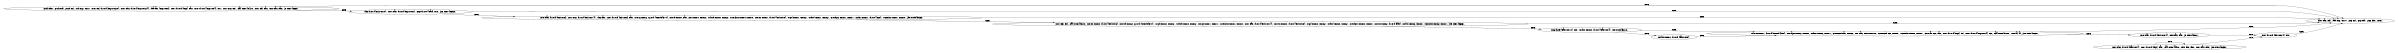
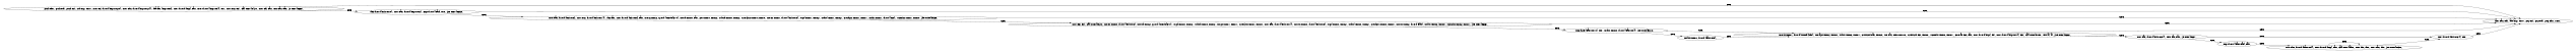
  digraph {
    rankdir=LR
    n1 [label="'push ebx', 'push edi', 'push esi', 'sub esp, 0x10', 'mov esi, dword [esp+0x20]', 'mov edx, dword [esp+0x24]', 'lea eax, [esp+0xc]', 'mov dword [esp], eax', 'mov dword [esp+0x4], 0x1', 'mov ecx, esi', 'call 0x804e420', 'mov edi, eax', 'test eax, eax', 'je 0x804e668', "]
    n2 [label="'mov eax, edi', 'add esp, 0x10', 'pop esi', 'pop edi', 'pop ebx', 'retn', "]
    n3 [label="'dec dword [esi+0x10]', 'mov eax, dword [esp+0xc]', 'cmp dword [eax], 0x0', 'jne 0x804e668', "]
    n4 [label="'mov eax, dword [esi+0xc]', 'mov ecx, dword [esi+0x14]', 'dec eax', 'mov dword [esi+0xc], eax', 'movq xmm2, qword [0x8054370]', 'movd xmm0, eax', 'por xmm0, xmm2', 'subsd xmm0, xmm2', 'cvtsd2ss xmm0, xmm0', 'movss xmm1, dword [esi+0x8]', 'orpd xmm1, xmm2', 'subsd xmm1, xmm2', 'cvtsd2ss xmm1, xmm1', 'mulss xmm1, dword [ecx]', 'ucomiss xmm1, xmm0', 'jbe 0x804e668', "]
    n5 [label="'mov ecx, esi', 'call 0x804de20', 'movss xmm0, dword [esi+0xc]', 'movsd xmm2, qword [0x8054370]', 'orpd xmm0, xmm2', 'subsd xmm0, xmm2', 'xorps xmm1, xmm1', 'cvtsd2ss xmm1, xmm0', 'mov eax, dword [esi+0x14]', 'movss xmm0, dword [esi+0x8]', 'orpd xmm0, xmm2', 'subsd xmm0, xmm2', 'cvtsd2ss xmm0, xmm0', 'movss xmm2, dword [eax]', 'mulss xmm2, xmm0', 'ucomiss xmm2, xmm1', 'jbe 0x804e668', "]
    n6 [label="'cmp byte [eax+0x10], 0x0', 'mulss xmm0, dword [eax+0x4]', 'jne 0x804e612', "]
    n7 [label="'movss xmm1, dword [0x8054390]', 'movaps xmm2, xmm0', 'subss xmm2, xmm1', 'cvttss2si eax, xmm2', 'xor eax, 0x80000000', 'cvttss2si ecx, xmm0', 'ucomiss xmm0, xmm1', 'cmovae ecx, eax', 'mov dword [esp], esi', 'mov dword [esp+0x4], ecx', 'call 0x804e080', 'test al, al', 'jne 0x804e668', "]
    n8 [label="'mulss xmm0, dword [eax+0x8]', "]
    n9 [label="'mov eax, dword [esi+0x24]', 'test eax, eax', 'je 0x804e661', "]
    n10 [label="'mov dword [esi+0x24], 0x0', "]
+   n11 [label="'nop dword [eax+eax], eax', "]
    n12 [label="'mov ebx, dword [eax+0x4]', 'mov dword [esp], eax', 'call 0x804af00', 'test ebx, ebx', 'mov eax, ebx', 'jne 0x804e650', "]
    n1 -> n2 [label=CFG]
    n1 -> n3 [label=CFG]
    n3 -> n2 [label=CFG]
    n3 -> n4 [label=CFG]
    n4 -> n2 [label=CFG]
    n4 -> n5 [label=CFG]
    n5 -> n2 [label=CFG]
    n5 -> n6 [label=CFG]
    n6 -> n7 [label=CFG]
    n6 -> n8 [label=CFG]
    n7 -> n2 [label=CFG]
    n7 -> n9 [label=CFG]
    n8 -> n7 [label=CFG]
    n9 -> n10 [label=CFG]
+   n9 -> n11 [label=CFG]
    n10 -> n2 [label=CFG]
+   n11 -> n12 [label=CFG]
    n12 -> n10 [label=CFG]
    n12 -> n12 [label=CFG]
  }
